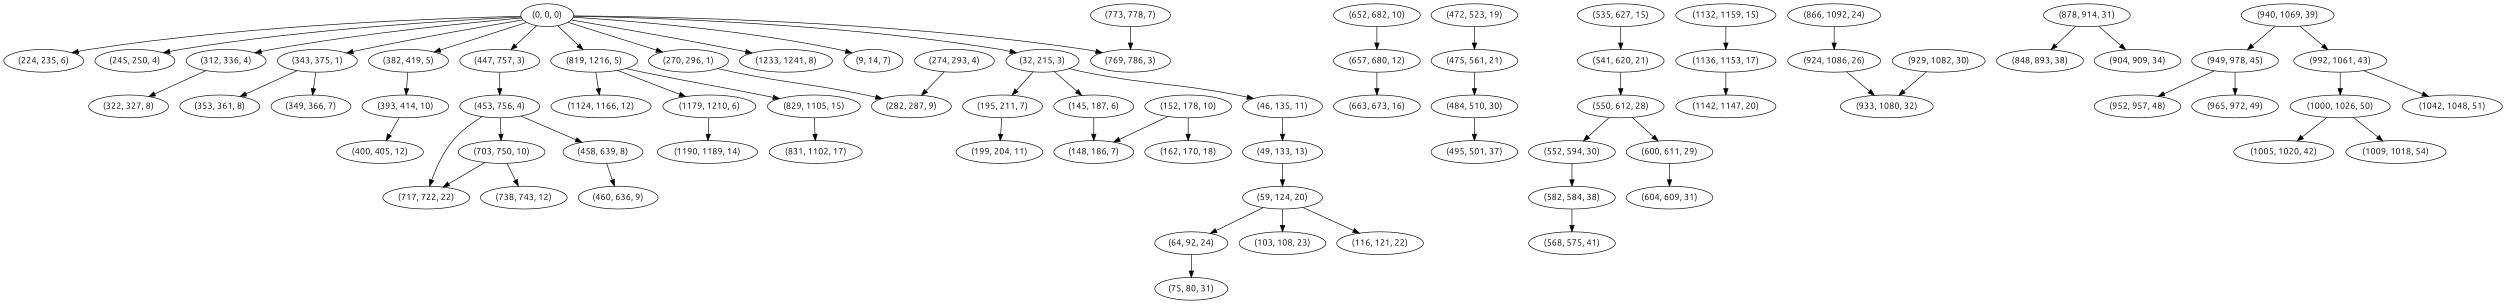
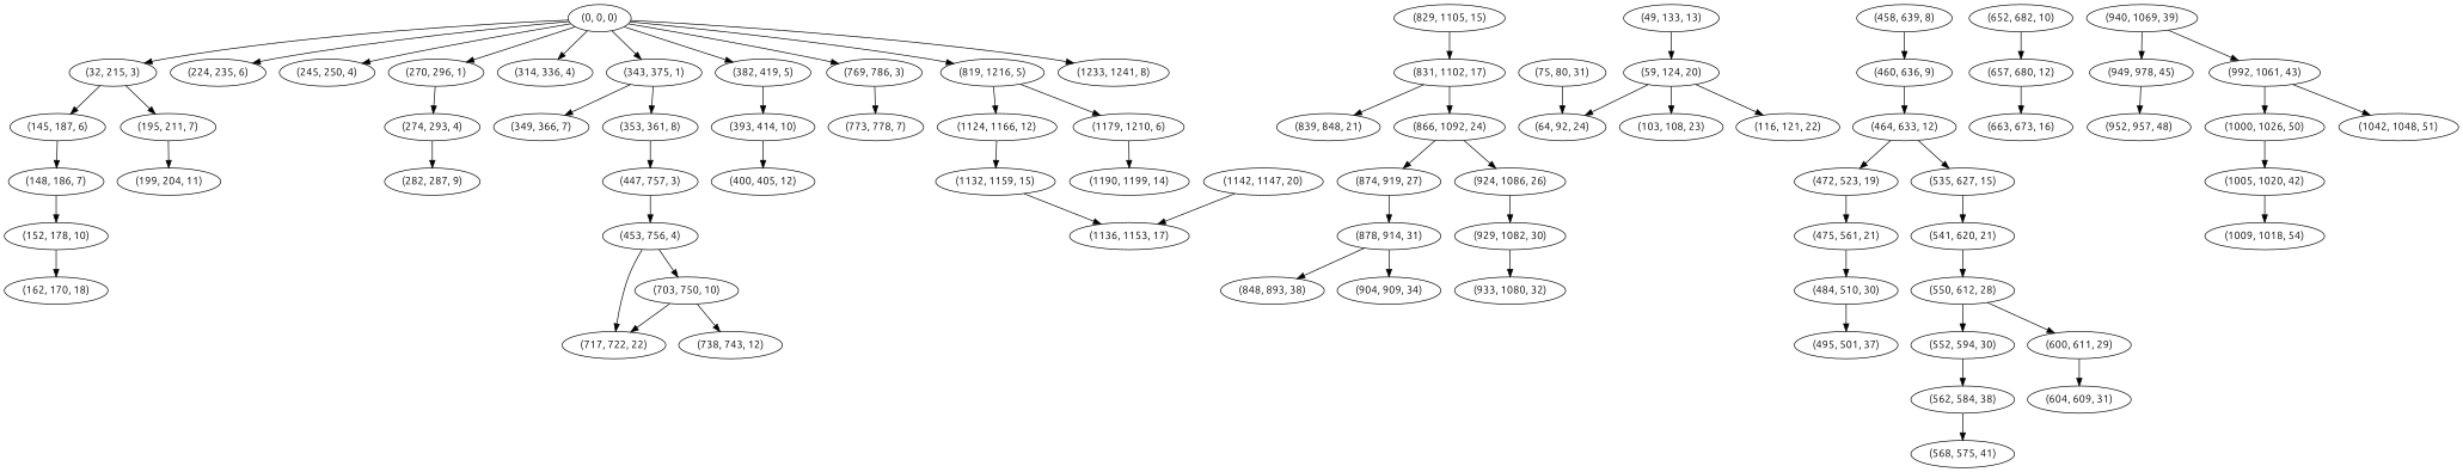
  digraph {
    fontname=Ubuntu
    node [fontname=Ubuntu]
    edge [fontname=Ubuntu]
    "(0, 0, 0)"
-   "(9, 14, 7)"
    "(32, 215, 3)"
    "(224, 235, 6)"
    "(245, 250, 4)"
    "(270, 296, 1)"
-   "(312, 336, 4)"
+   "(312, 336, 4)" [label="(314, 336, 4)"]
    "(343, 375, 1)"
    "(382, 419, 5)"
    "(447, 757, 3)"
    n11 [label="(769, 786, 3)"]
    "(819, 1216, 5)"
    "(1233, 1241, 8)"
-   "(46, 135, 11)"
    "(145, 187, 6)"
    "(195, 211, 7)"
    "(274, 293, 4)"
-   "(322, 327, 8)"
    "(349, 366, 7)"
    "(353, 361, 8)"
    "(393, 414, 10)"
    "(453, 756, 4)"
    "(773, 778, 7)"
    "(829, 1105, 15)"
    "(1124, 1166, 12)"
    "(1179, 1210, 6)"
    "(49, 133, 13)"
    "(148, 186, 7)"
    "(199, 204, 11)"
    "(59, 124, 20)"
    "(64, 92, 24)"
    "(103, 108, 23)"
    "(116, 121, 22)"
    "(75, 80, 31)"
    "(152, 178, 10)"
    "(162, 170, 18)"
    "(282, 287, 9)"
    "(400, 405, 12)"
    "(458, 639, 8)"
    "(703, 750, 10)"
    "(717, 722, 22)"
    "(460, 636, 9)"
    "(652, 682, 10)"
    "(657, 680, 12)"
    "(738, 743, 12)"
+   "(464, 633, 12)"
    "(472, 523, 19)"
    "(535, 627, 15)"
    n49 [label="(475, 561, 21)"]
    "(541, 620, 21)"
    "(484, 510, 30)"
    "(495, 501, 37)"
    "(550, 612, 28)"
    "(552, 594, 30)"
    "(600, 611, 29)"
-   "(562, 584, 38)" [label="(582, 584, 38)"]
+   "(562, 584, 38)"
    "(604, 609, 31)"
    "(568, 575, 41)"
    "(663, 673, 16)"
    "(831, 1102, 17)"
    "(1132, 1159, 15)"
-   "(1190, 1199, 14)" [label="(1190, 1189, 14)"]
+   "(1190, 1199, 14)"
+   "(839, 848, 21)"
    "(866, 1092, 24)"
+   "(874, 919, 27)"
    "(924, 1086, 26)"
    "(878, 914, 31)"
    "(929, 1082, 30)"
    n69 [label="(848, 893, 38)"]
    "(904, 909, 34)"
    "(933, 1080, 32)"
    "(940, 1069, 39)"
    "(949, 978, 45)"
    "(992, 1061, 43)"
    "(952, 957, 48)"
-   "(965, 972, 49)"
    "(1000, 1026, 50)"
    "(1042, 1048, 51)"
    n79 [label="(1005, 1020, 42)"]
    "(1009, 1018, 54)"
    "(1136, 1153, 17)"
    "(1142, 1147, 20)"
-   "(0, 0, 0)" -> "(9, 14, 7)"
    "(0, 0, 0)" -> "(32, 215, 3)"
    "(0, 0, 0)" -> "(224, 235, 6)"
    "(0, 0, 0)" -> "(245, 250, 4)"
    "(0, 0, 0)" -> "(270, 296, 1)"
    "(0, 0, 0)" -> "(312, 336, 4)"
    "(0, 0, 0)" -> "(343, 375, 1)"
    "(0, 0, 0)" -> "(382, 419, 5)"
-   "(0, 0, 0)" -> "(447, 757, 3)"
+   "(353, 361, 8)" -> "(447, 757, 3)"
    "(0, 0, 0)" -> n11
    "(0, 0, 0)" -> "(819, 1216, 5)"
    "(0, 0, 0)" -> "(1233, 1241, 8)"
-   "(32, 215, 3)" -> "(46, 135, 11)"
    "(32, 215, 3)" -> "(145, 187, 6)"
    "(32, 215, 3)" -> "(195, 211, 7)"
-   "(270, 296, 1)" -> "(282, 287, 9)"
-   "(312, 336, 4)" -> "(322, 327, 8)"
+   "(270, 296, 1)" -> "(274, 293, 4)"
    "(343, 375, 1)" -> "(349, 366, 7)"
    "(343, 375, 1)" -> "(353, 361, 8)"
    "(382, 419, 5)" -> "(393, 414, 10)"
    "(447, 757, 3)" -> "(453, 756, 4)"
-   "(773, 778, 7)" -> n11
-   "(819, 1216, 5)" -> "(829, 1105, 15)"
+   n11 -> "(773, 778, 7)"
    "(819, 1216, 5)" -> "(1124, 1166, 12)"
    "(819, 1216, 5)" -> "(1179, 1210, 6)"
-   "(46, 135, 11)" -> "(49, 133, 13)"
    "(145, 187, 6)" -> "(148, 186, 7)"
    "(195, 211, 7)" -> "(199, 204, 11)"
    "(274, 293, 4)" -> "(282, 287, 9)"
    "(393, 414, 10)" -> "(400, 405, 12)"
-   "(453, 756, 4)" -> "(458, 639, 8)"
    "(453, 756, 4)" -> "(703, 750, 10)"
    "(453, 756, 4)" -> "(717, 722, 22)"
    "(829, 1105, 15)" -> "(831, 1102, 17)"
+   "(1124, 1166, 12)" -> "(1132, 1159, 15)"
    "(1179, 1210, 6)" -> "(1190, 1199, 14)"
    "(49, 133, 13)" -> "(59, 124, 20)"
-   "(152, 178, 10)" -> "(148, 186, 7)"
+   "(148, 186, 7)" -> "(152, 178, 10)"
    "(59, 124, 20)" -> "(64, 92, 24)"
    "(59, 124, 20)" -> "(103, 108, 23)"
    "(59, 124, 20)" -> "(116, 121, 22)"
-   "(64, 92, 24)" -> "(75, 80, 31)"
+   "(75, 80, 31)" -> "(64, 92, 24)"
    "(152, 178, 10)" -> "(162, 170, 18)"
    "(458, 639, 8)" -> "(460, 636, 9)"
    "(703, 750, 10)" -> "(717, 722, 22)"
    "(703, 750, 10)" -> "(738, 743, 12)"
+   "(460, 636, 9)" -> "(464, 633, 12)"
    "(652, 682, 10)" -> "(657, 680, 12)"
    "(657, 680, 12)" -> "(663, 673, 16)"
+   "(464, 633, 12)" -> "(472, 523, 19)"
+   "(464, 633, 12)" -> "(535, 627, 15)"
    "(472, 523, 19)" -> n49
    "(535, 627, 15)" -> "(541, 620, 21)"
    n49 -> "(484, 510, 30)"
    "(541, 620, 21)" -> "(550, 612, 28)"
    "(484, 510, 30)" -> "(495, 501, 37)"
    "(550, 612, 28)" -> "(552, 594, 30)"
    "(550, 612, 28)" -> "(600, 611, 29)"
    "(552, 594, 30)" -> "(562, 584, 38)"
    "(600, 611, 29)" -> "(604, 609, 31)"
    "(562, 584, 38)" -> "(568, 575, 41)"
+   "(831, 1102, 17)" -> "(839, 848, 21)"
+   "(831, 1102, 17)" -> "(866, 1092, 24)"
    "(1132, 1159, 15)" -> "(1136, 1153, 17)"
+   "(866, 1092, 24)" -> "(874, 919, 27)"
    "(866, 1092, 24)" -> "(924, 1086, 26)"
-   "(924, 1086, 26)" -> "(933, 1080, 32)"
+   "(874, 919, 27)" -> "(878, 914, 31)"
+   "(924, 1086, 26)" -> "(929, 1082, 30)"
    "(878, 914, 31)" -> n69
    "(878, 914, 31)" -> "(904, 909, 34)"
    "(929, 1082, 30)" -> "(933, 1080, 32)"
    "(940, 1069, 39)" -> "(949, 978, 45)"
    "(940, 1069, 39)" -> "(992, 1061, 43)"
    "(949, 978, 45)" -> "(952, 957, 48)"
-   "(949, 978, 45)" -> "(965, 972, 49)"
    "(992, 1061, 43)" -> "(1000, 1026, 50)"
    "(992, 1061, 43)" -> "(1042, 1048, 51)"
    "(1000, 1026, 50)" -> n79
-   "(1000, 1026, 50)" -> "(1009, 1018, 54)"
-   "(1136, 1153, 17)" -> "(1142, 1147, 20)"
+   n79 -> "(1009, 1018, 54)"
+   "(1142, 1147, 20)" -> "(1136, 1153, 17)"
  }
